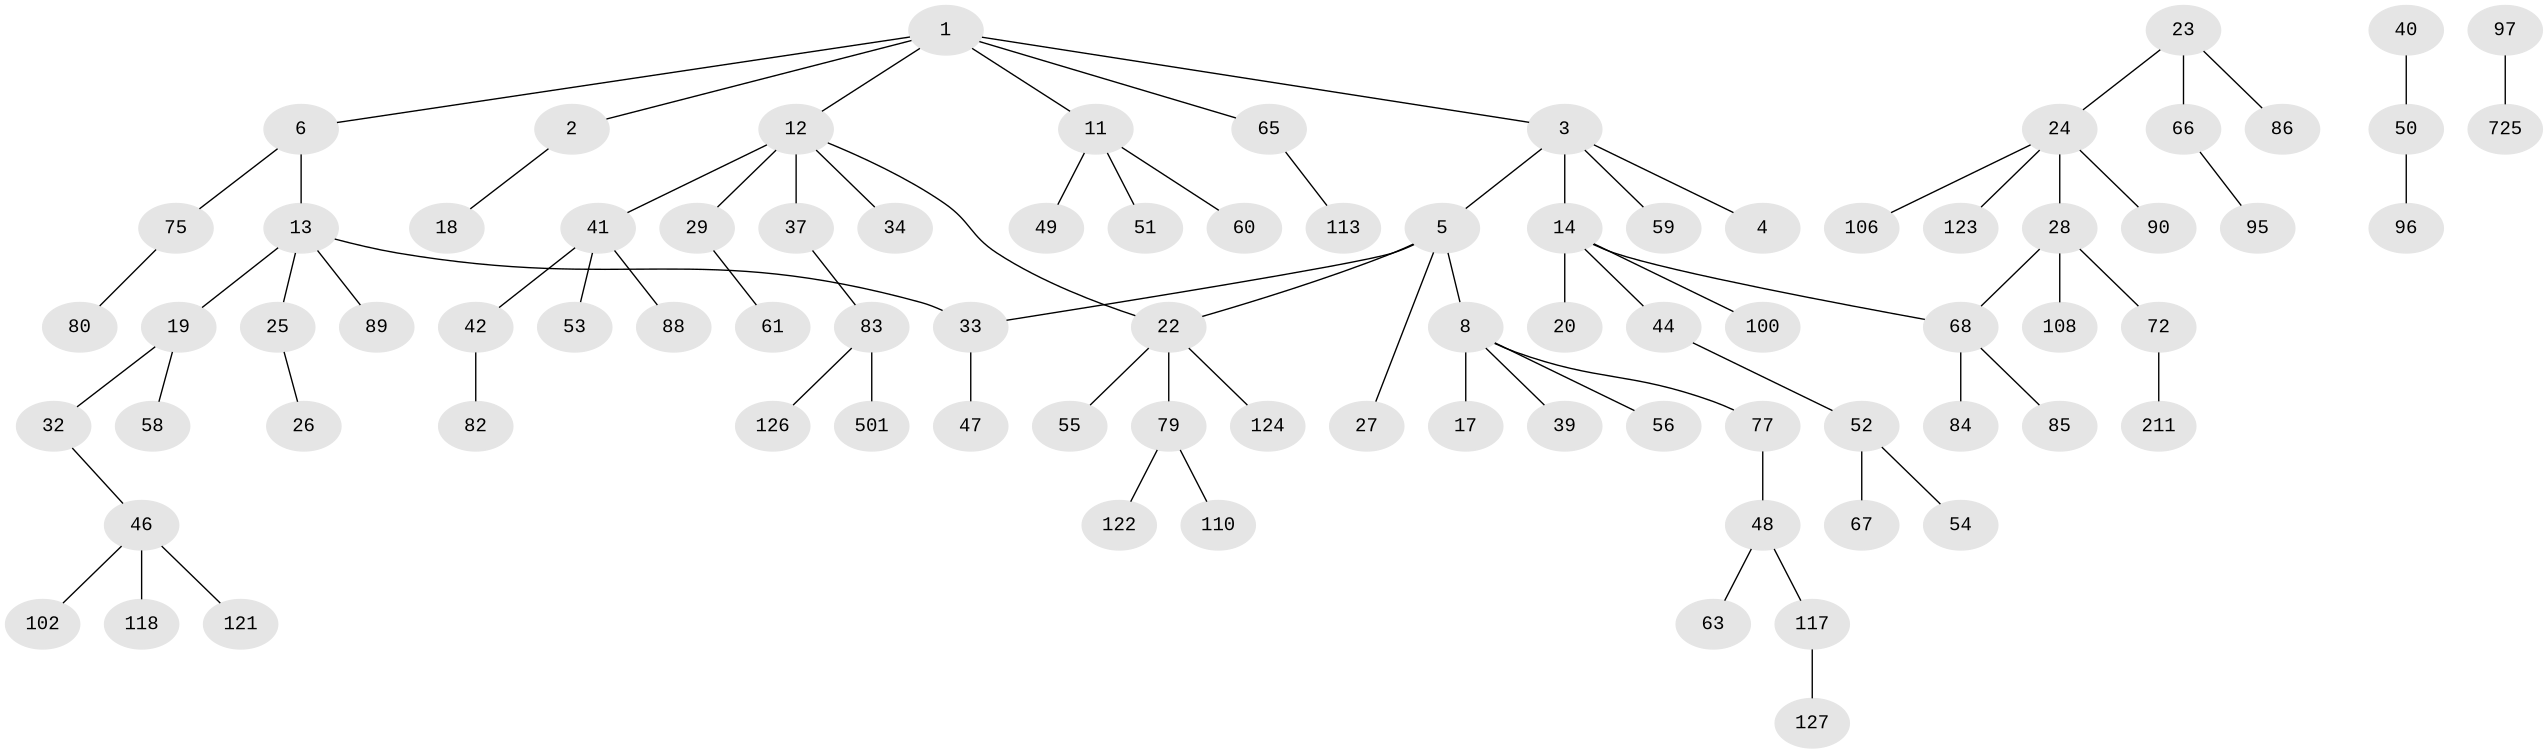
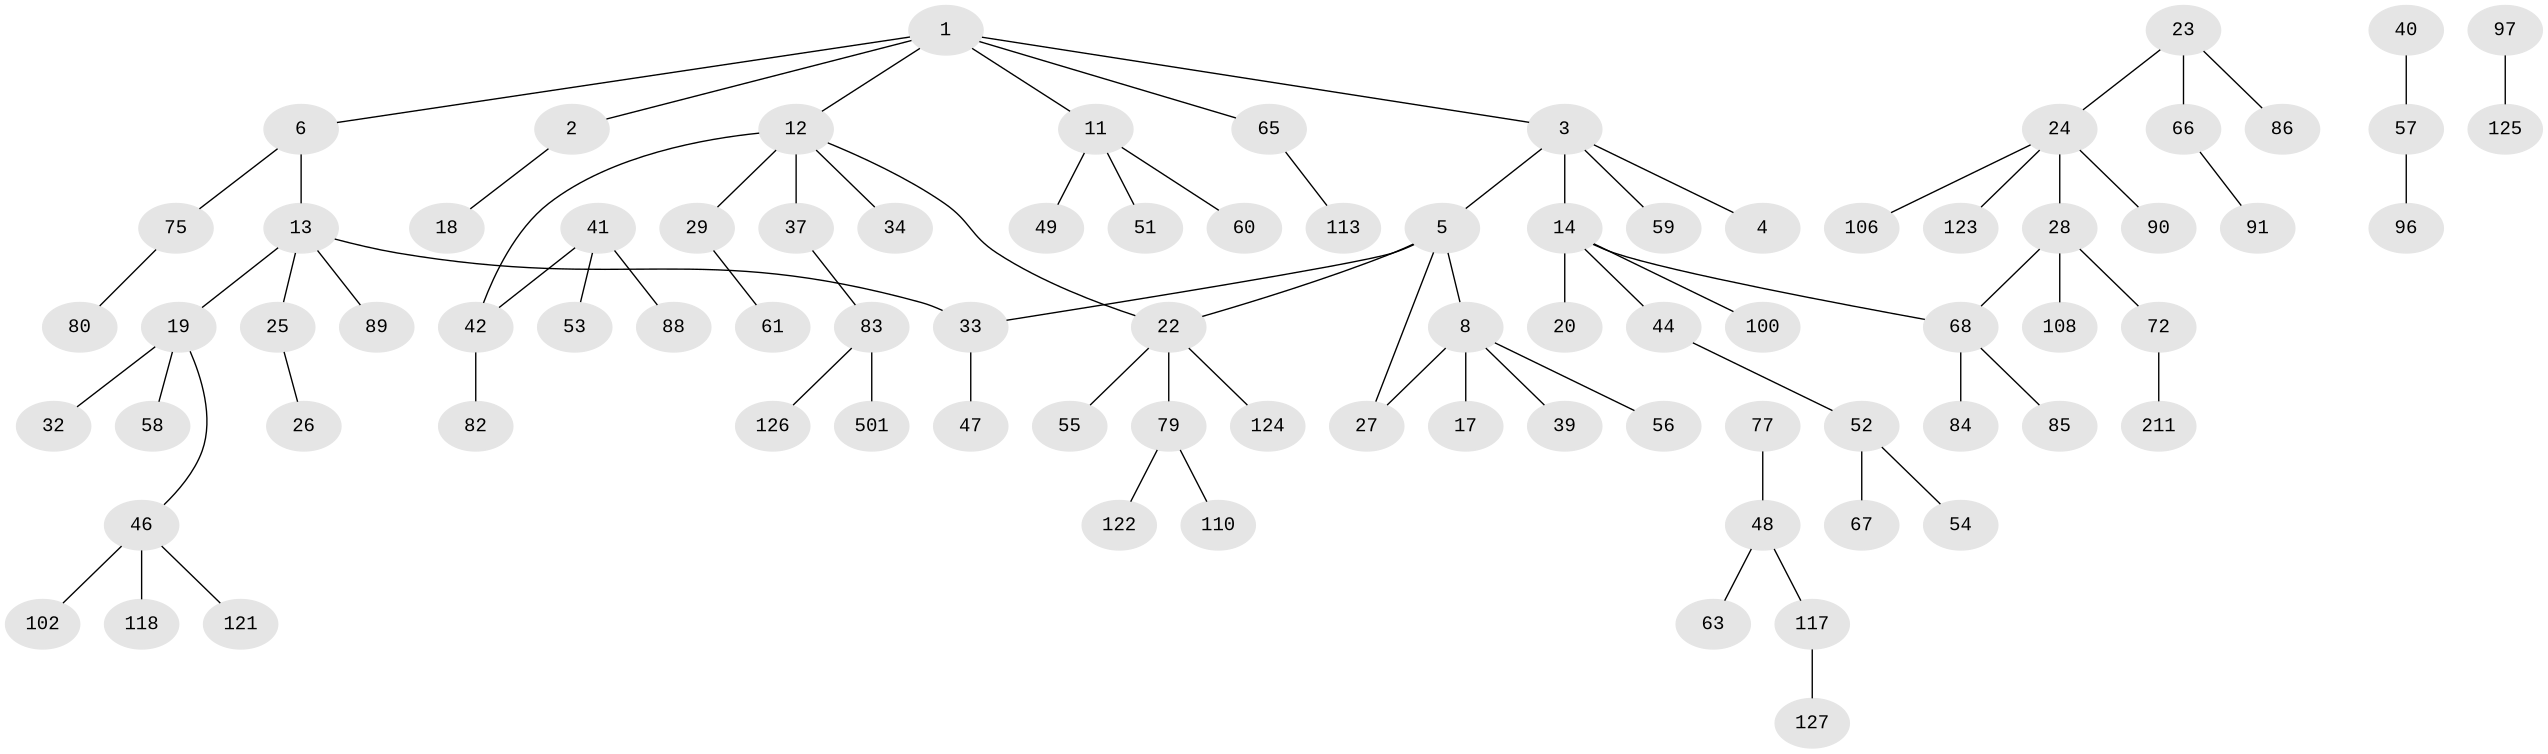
  graph {
    fontname="Liberation Mono"
    node [color=gray90 fontname="Liberation Mono" style=filled]
    edge [fontname="Liberation Mono"]
    1 [super="+74"]
    2 [super="+116"]
    3 [super="+35"]
    6 [super="+120"]
    11
    12 [super="+16"]
    65 [super="+69"]
    18
    4 [super="+10"]
    5 [super="+7"]
    14 [super="+15"]
    59
    13 [super="+128"]
    75 [super="+76"]
    49
    51
    60 [super="+64"]
    22 [super="+30"]
    29
    34
    37 [super="+43"]
    41 [super="+109"]
    113
    8 [super="+9"]
    27 [super="+107"]
    33 [super="+45"]
    20
    44
    68 [super="+73"]
    100
    17 [super="+31"]
    39
    56 [super="+114"]
    77
    55
    79 [super="+104"]
    124
    47
    19 [super="+21"]
    25
    89
    80
    23 [super="+87"]
    24 [super="+78"]
    66 [super="+70"]
    86 [super="+118"]
    48 [super="+50"]
    63
    117
    n50 [label=61]
    83 [super="+99"]
    42 [super="+93"]
    53
    88
    32
    46 [super="+62"]
    58
    26 [super="+115"]
    52 [super="+61"]
    84
    85 [super="+94"]
    40 [super="+119"]
-   57 [super="+91" label=50]
+   57 [super="+91"]
    n64 [label=118]
    121
    102
    110
    122
    28 [super="+36"]
    90
    106
    123
-   95
+   95 [label=91]
    72 [super="+98"]
    108
    n76 [label=211]
    n77 [label=501]
    126
    96
    82
    54 [super="+103"]
    67
    127
    97 [super="+105"]
-   125 [label=725]
+   125
    1 -- 2
    1 -- 3
    1 -- 6
    1 -- 11
    1 -- 12
    1 -- 65
    2 -- 18
    3 -- 4
    3 -- 5
    3 -- 14
    3 -- 59
    6 -- 13
    6 -- 75
    11 -- 49
    11 -- 51
    11 -- 60
    12 -- 22
    12 -- 29
    12 -- 34
    12 -- 37
-   12 -- 41
+   12 -- 42
    65 -- 113
    5 -- 22
    5 -- 8
    5 -- 27
    5 -- 33
    14 -- 20
    14 -- 44
    14 -- 68
    14 -- 100
    13 -- 33
    13 -- 19
    13 -- 25
    13 -- 89
    75 -- 80
    22 -- 55
    22 -- 79
    22 -- 124
    29 -- n50
    37 -- 83
    41 -- 42
    41 -- 53
    41 -- 88
    8 -- 17
    8 -- 39
    8 -- 56
-   8 -- 77
+   8 -- 27
    33 -- 47
    44 -- 52
    68 -- 84
    68 -- 85
    77 -- 48
    79 -- 110
    79 -- 122
    19 -- 32
-   32 -- 46
+   19 -- 46
    19 -- 58
    25 -- 26
    23 -- 24
    23 -- 66
    23 -- 86
    24 -- 28
    24 -- 90
    24 -- 106
    24 -- 123
    66 -- 95
    48 -- 63
    48 -- 117
    117 -- 127
    83 -- n77
    83 -- 126
    42 -- 82
    46 -- n64
    46 -- 121
    46 -- 102
    52 -- 54
    52 -- 67
    40 -- 57
    57 -- 96
    28 -- 68
    28 -- 72
    28 -- 108
    72 -- n76
    97 -- 125
  }
